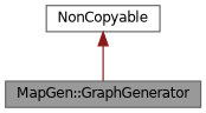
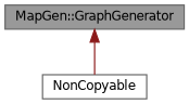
  digraph {
    node [color=gray40 fontname=Helvetica fontsize=10 shape=box style=filled]
    n1 [fillcolor=grey60 fontcolor=black height=0.2 label="MapGen::GraphGenerator" width=0.4]
    n2 [fillcolor=white height=0.2 label=NonCopyable width=0.4]
-   n2 -> n1 [color=firebrick4 dir=back fontname=Helvetica fontsize=10 labelfontname=Helvetica labelfontsize=10 style=solid]
+   n1 -> n2 [color=firebrick4 dir=back fontname=Helvetica fontsize=10 labelfontname=Helvetica labelfontsize=10 style=solid]
  }
